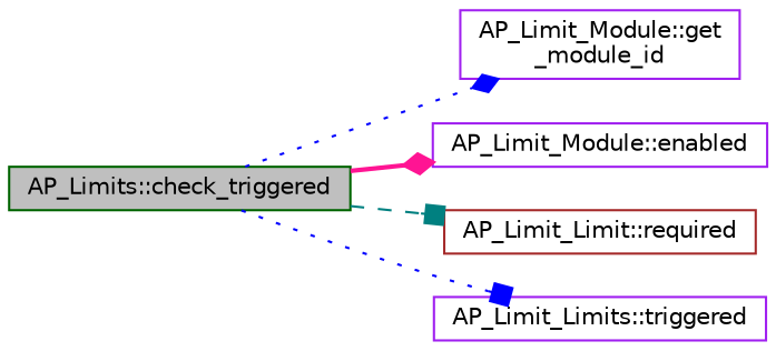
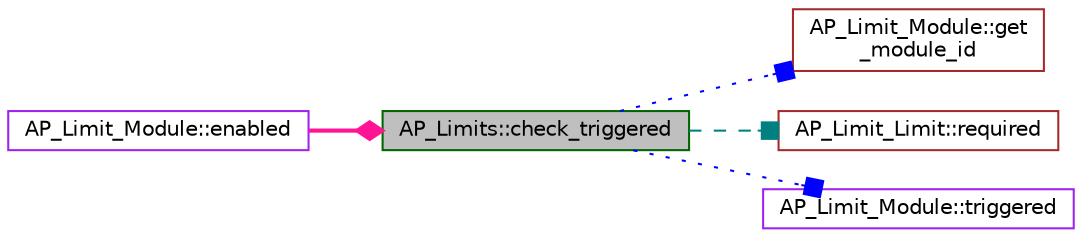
  digraph {
    rankdir=LR
    node [color=brown fillcolor=white fontname=Helvetica fontsize=10 shape=record style=filled]
    edge [arrowhead=diamond color=blue fontname=Helvetica fontsize=10 labelfontname=Helvetica labelfontsize=10 style=dotted]
    n1 [color=darkgreen fillcolor=grey75 fontcolor=black height=0.2 label="AP_Limits::check_triggered" width=0.4]
-   n2 [color=purple height=0.2 label="AP_Limit_Module::get\l_module_id" width=0.4]
+   n2 [height=0.2 label="AP_Limit_Module::get\l_module_id" width=0.4]
    n3 [color=purple height=0.2 label="AP_Limit_Module::enabled" width=0.4]
    n4 [height=0.2 label="AP_Limit_Limit::required" width=0.4]
-   n5 [color=purple height=0.2 label="AP_Limit_Limits::triggered" width=0.4]
-   n1 -> n2
-   n1 -> n3 [color=deeppink style=bold]
+   n5 [color=purple height=0.2 label="AP_Limit_Module::triggered" width=0.4]
+   n1 -> n2 [arrowhead=box]
+   n3 -> n1 [color=deeppink style=bold]
    n1 -> n4 [arrowhead=box color=teal style=dashed]
    n1 -> n5 [arrowhead=box]
  }
